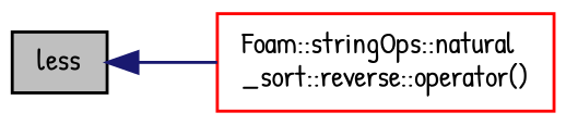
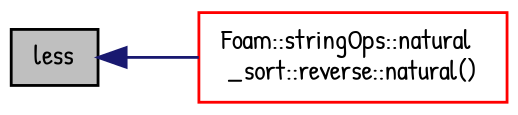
  digraph {
    rankdir=LR
    fontname="Patrick Hand"
    node [fontname="Patrick Hand" fontsize=10 shape=record]
    n1 [color=black fillcolor=grey75 fontcolor=black height=0.2 label=less style=filled width=0.4]
-   n2 [color=red height=0.2 label="Foam::stringOps::natural\l_sort::reverse::operator()" width=0.4]
+   n2 [color=red height=0.2 label="Foam::stringOps::natural\l_sort::reverse::natural()" width=0.4]
    n1 -> n2 [color=midnightblue dir=back fontname="Patrick Hand" fontsize=10 labelfontname=Helvetica labelfontsize=10 style=solid]
  }
